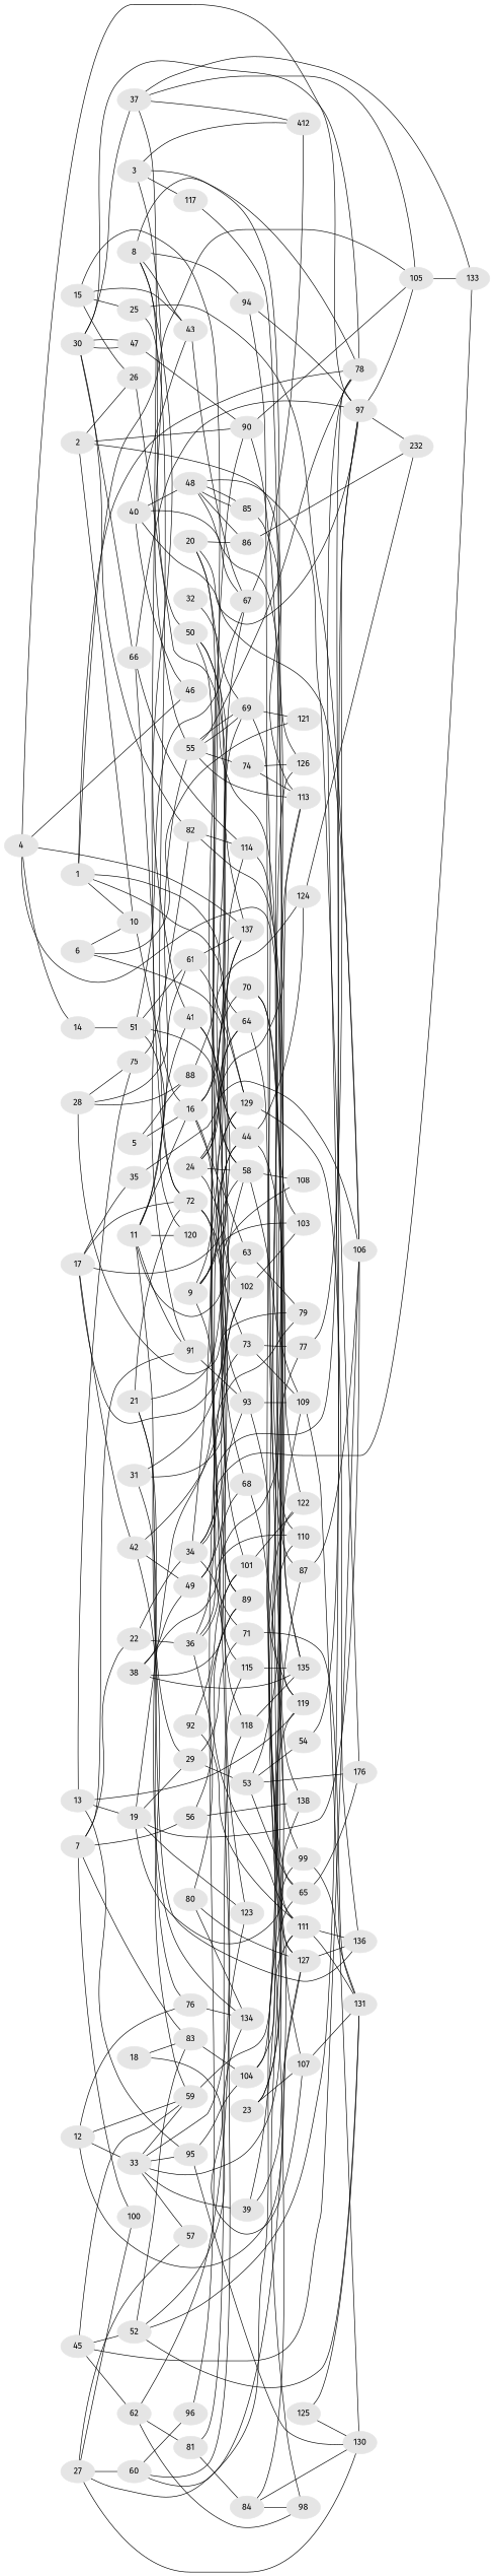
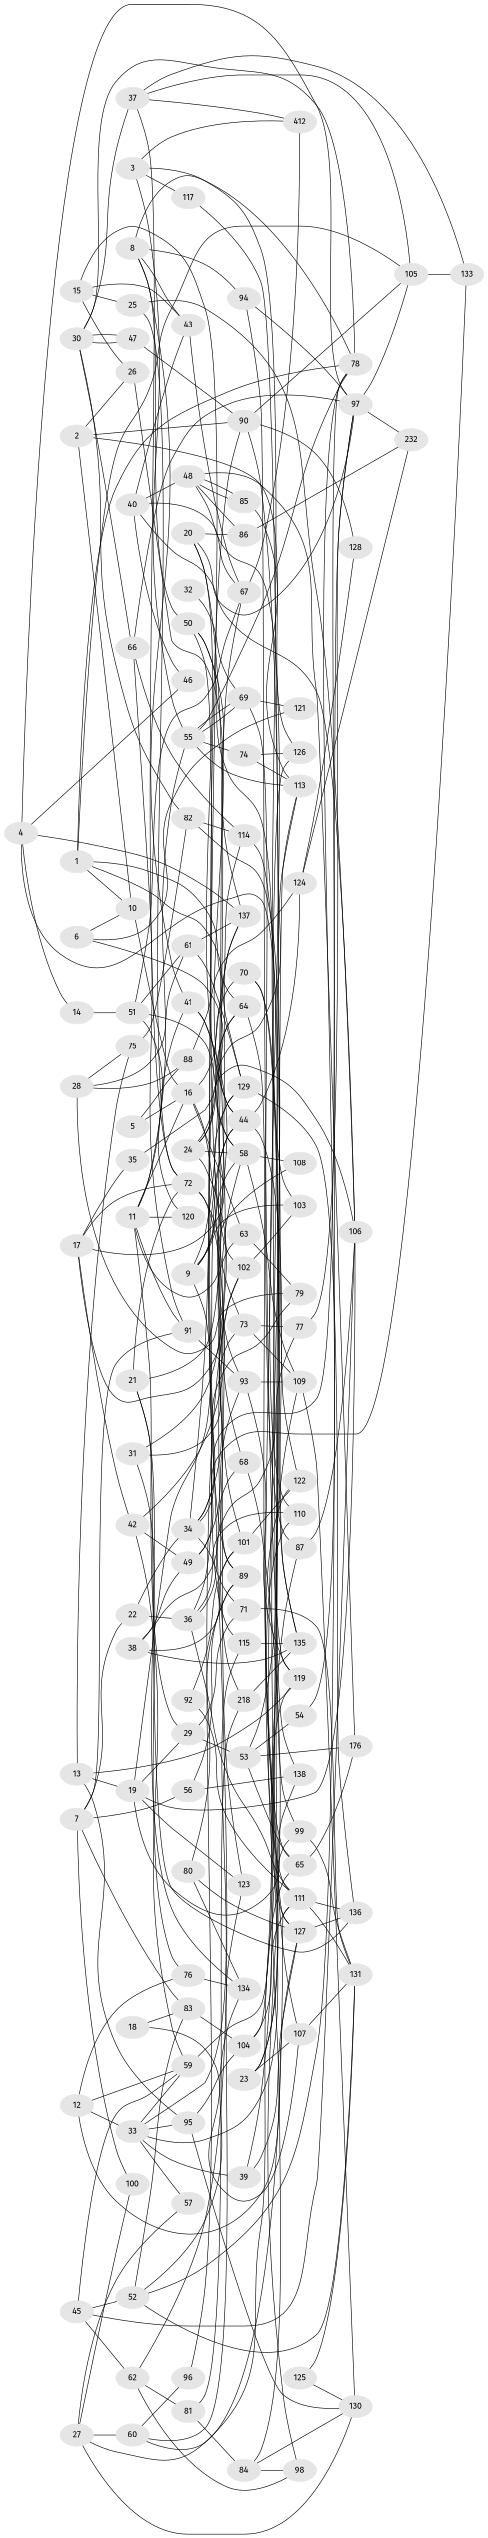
  graph {
    fontname="Fira Sans"
    rankdir=LR
    node [color=gray90 fontname="Fira Sans" style=filled]
    edge [fontname="Fira Sans"]
    1
    10
    64
    78
    105
    129
    16
    65
    133
    136
    2
    26
    90
    126
    44
    107
+   128
    3
    55
    103
    n21 [label=412]
    117
    74
    69
    113
    122
    4
    14
    46
    97
    127
    137
    51
    n34 [label=232]
    5
    88
    63
    70
    123
    124
    6
    58
    121
    108
    109
    7
    22
    56
    83
    91
    100
    34
    36
    138
    89
    104
    93
    8
    41
    43
    50
    94
    67
    111
    119
    9
    115
    135
    11
    29
    120
    53
    71
    12
    33
    59
    76
    99
    95
    57
    39
    134
    131
    13
    19
    75
    106
    82
    130
    61
    15
    25
    102
    72
    79
    87
    17
    35
    42
    32
    73
-   118
+   118 [label=218]
    18
    20
    86
    101
    21
    114
    110
    77
    23
    24
    68
    98
    27
    60
    96
    n118 [label=176]
    28
    54
    30
    37
    47
    66
    31
    38
    49
    40
    48
    85
    45
    52
    62
    81
    84
    80
    92
    125
    1 -- 10
    1 -- 64
    1 -- 78
    1 -- 105
    1 -- 129
    10 -- 16
    64 -- 65
    105 -- 133
    129 -- 136
-   16 -- 69
    16 -- 63
    16 -- 70
    16 -- 123
    65 -- n118
    2 -- 10
    2 -- 26
    2 -- 90
    2 -- 126
    26 -- 44
    90 -- 105
    90 -- 107
+   90 -- 128
    44 -- 124
    44 -- 135
    107 -- 131
    3 -- 55
    3 -- 103
    3 -- n21
    3 -- 117
    55 -- 78
    55 -- 74
    55 -- 69
    55 -- 69
    55 -- 113
    117 -- 122
    74 -- 126
    74 -- 113
    69 -- 121
    69 -- 87
    4 -- 14
    4 -- 46
    4 -- 97
    4 -- 127
    4 -- 137
    14 -- 51
    97 -- 105
    97 -- n34
    127 -- 136
    51 -- 89
    51 -- 67
    51 -- 120
    51 -- 61
    5 -- 16
    5 -- 88
    88 -- 124
    63 -- 79
    70 -- 135
    70 -- 99
+   124 -- 128
    124 -- n34
    6 -- 10
    6 -- 58
    6 -- 121
    58 -- 108
    58 -- 109
    109 -- 130
    7 -- 22
    7 -- 56
    7 -- 83
    7 -- 91
    7 -- 100
    22 -- 34
    22 -- 36
    56 -- 138
    56 -- 89
    83 -- 104
    91 -- 93
    34 -- 78
    34 -- 90
    34 -- 71
    34 -- 102
    34 -- 79
    36 -- 44
    36 -- 111
    36 -- 110
    36 -- 77
    104 -- 113
    104 -- 111
    93 -- 109
    93 -- 119
    8 -- 78
    8 -- 41
    8 -- 43
    8 -- 50
    8 -- 94
    41 -- 58
    41 -- 93
    43 -- 67
    50 -- 137
    50 -- 89
    50 -- 111
    94 -- 97
    94 -- 119
    67 -- n21
    111 -- 136
    111 -- 131
    9 -- 129
    9 -- 103
    9 -- 58
    9 -- 67
    9 -- 115
    115 -- 135
    11 -- 16
    11 -- 55
    11 -- 108
    11 -- 91
    11 -- 41
    11 -- 29
    11 -- 120
    29 -- 53
    29 -- 71
    53 -- 65
    53 -- 109
    53 -- n118
    53 -- 54
    71 -- 131
    12 -- 33
    12 -- 59
    12 -- 76
    12 -- 99
    33 -- 119
    33 -- 115
    33 -- 59
    33 -- 95
    33 -- 57
    33 -- 39
    59 -- 126
    76 -- 134
    99 -- 131
    95 -- 104
    95 -- 130
    39 -- 127
    39 -- 87
    13 -- 119
    13 -- 95
    13 -- 19
    13 -- 75
    19 -- 44
    19 -- 123
    19 -- 138
    19 -- 29
    19 -- 106
    75 -- 82
    82 -- 127
    82 -- 114
    61 -- 129
    61 -- 137
    15 -- 26
    15 -- 43
    15 -- 25
    15 -- 102
    25 -- 106
    25 -- 72
    102 -- 103
    72 -- 73
    72 -- 118
    87 -- 106
    17 -- 129
    17 -- 63
    17 -- 72
    17 -- 35
    17 -- 42
    35 -- 64
    42 -- 58
    42 -- 59
    42 -- 49
    32 -- 69
    73 -- 109
    73 -- 77
    118 -- 135
    18 -- 107
    18 -- 83
    20 -- 44
    20 -- 97
    20 -- 86
    20 -- 101
    86 -- n34
    101 -- 122
    21 -- 136
    21 -- 134
    21 -- 72
    21 -- 114
    114 -- 138
    77 -- 97
    23 -- 107
    23 -- 122
    23 -- 110
    24 -- 64
    24 -- 113
    24 -- 58
    24 -- 106
    24 -- 68
    68 -- 98
    27 -- 65
    27 -- 100
    27 -- 57
    27 -- 130
    27 -- 60
    60 -- 123
    60 -- 111
    60 -- 96
    96 -- 102
    28 -- 88
    28 -- 75
    28 -- 61
    28 -- 79
    54 -- 78
    30 -- 78
    30 -- 82
    30 -- 37
    30 -- 47
    30 -- 47
    30 -- 66
    37 -- 105
    37 -- 133
    37 -- n21
    37 -- 72
    47 -- 90
    66 -- 97
    66 -- 91
    66 -- 114
    31 -- 137
    31 -- 76
    31 -- 73
    38 -- 135
    38 -- 101
    38 -- 68
    38 -- 49
    49 -- 133
    49 -- 93
    40 -- 46
    40 -- 43
    40 -- 67
    40 -- 106
    40 -- 48
    48 -- 86
    48 -- 110
    48 -- n118
    48 -- 85
    48 -- 85
    85 -- 113
    45 -- 59
    45 -- 106
    45 -- 52
    45 -- 62
    52 -- 97
    52 -- 83
    52 -- 134
    52 -- 131
    62 -- 137
    62 -- 98
    62 -- 81
    81 -- 118
    81 -- 84
    84 -- 127
    84 -- 130
    84 -- 98
    80 -- 127
    80 -- 89
    80 -- 134
    92 -- 111
    92 -- 101
    125 -- 131
    125 -- 130
  }
